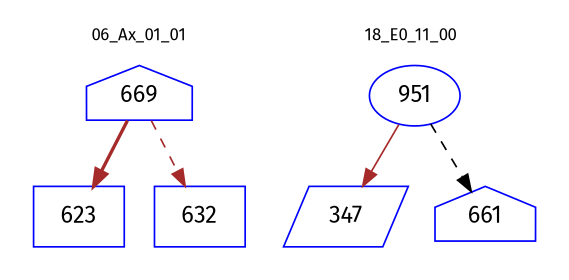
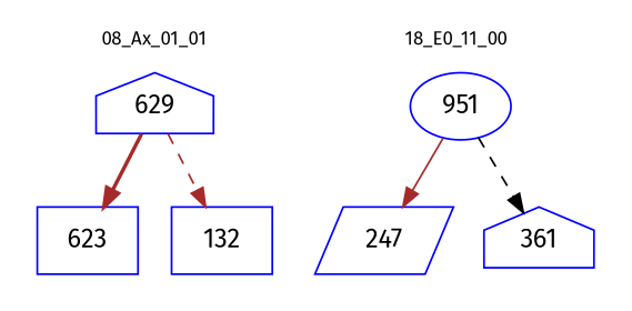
  digraph {
    fontname="Fira Sans"
    node [color=blue fontname="Fira Sans" shape=house]
    edge [color=brown fontname="Fira Sans" style=dashed]
-   n1 [label=669]
+   n1 [label=629]
    n2 [label=623 shape=box]
-   n3 [label=632 shape=box]
+   n3 [label=132 shape=box]
    n4 [label=951 shape=ellipse]
-   n5 [label=347 shape=parallelogram]
-   n6 [label=661]
+   n5 [label=247 shape=parallelogram]
+   n6 [label=361]
    subgraph cluster_1 {
      color=white
      fontsize=10
-     label="06_Ax_01_01"
+     label="08_Ax_01_01"
      n1
      n2
      n3
    }
    subgraph cluster_2 {
      color=white
      fontsize=10
      label="18_E0_11_00"
      n4
      n5
      n6
    }
    n1 -> n2 [style=bold]
    n1 -> n3
    n4 -> n5 [style=solid]
    n4 -> n6 [color=black]
  }
